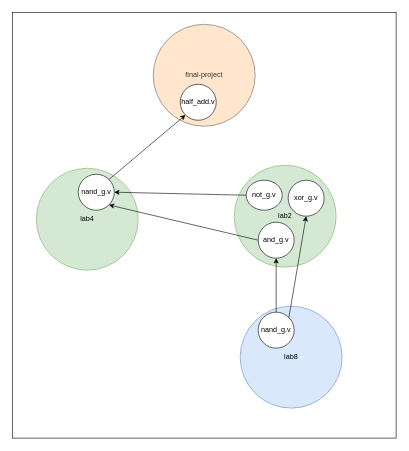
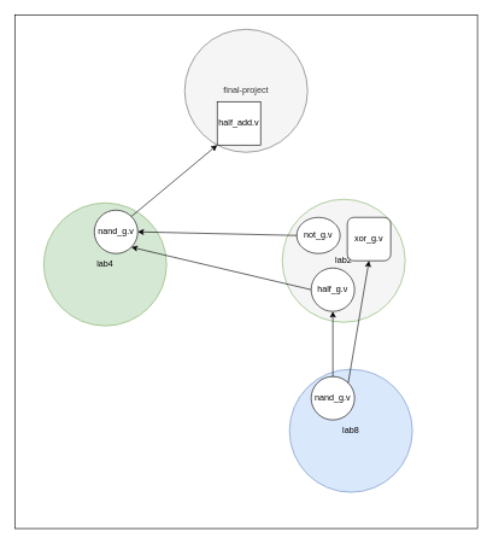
  <mxCell id="0" />
  <mxCell id="1" parent="0" />
  <mxCell id="2" value="" style="rounded=0;whiteSpace=wrap;html=1;" parent="1" vertex="1"><mxGeometry x="20" y="20" width="640" height="710" as="geometry" /></mxCell>
- <mxCell id="3" value="final-project" style="ellipse;whiteSpace=wrap;html=1;aspect=fixed;fillColor=#ffe6cc;fontColor=#333333;strokeColor=#666666;" parent="1" vertex="1"><mxGeometry x="255" y="40" width="170" height="170" as="geometry" /></mxCell>
+ <mxCell id="3" value="final-project" style="ellipse;whiteSpace=wrap;html=1;aspect=fixed;fillColor=#f5f5f5;fontColor=#333333;strokeColor=#666666;" parent="1" vertex="1"><mxGeometry x="255" y="40" width="170" height="170" as="geometry" /></mxCell>
  <mxCell id="4" value="lab4" style="ellipse;whiteSpace=wrap;html=1;aspect=fixed;fillColor=#d5e8d4;strokeColor=#82b366;" parent="1" vertex="1"><mxGeometry x="60" y="280" width="170" height="170" as="geometry" /></mxCell>
- <mxCell id="5" value="lab2" style="ellipse;whiteSpace=wrap;html=1;aspect=fixed;fillColor=#d5e8d4;strokeColor=#82b366;" parent="1" vertex="1"><mxGeometry x="390" y="275" width="170" height="170" as="geometry" /></mxCell>
+ <mxCell id="5" value="lab2" style="ellipse;whiteSpace=wrap;html=1;aspect=fixed;fillColor=#f5f5f5;strokeColor=#82b366;" parent="1" vertex="1"><mxGeometry x="390" y="275" width="170" height="170" as="geometry" /></mxCell>
  <mxCell id="6" value="lab8" style="ellipse;whiteSpace=wrap;html=1;aspect=fixed;fillColor=#dae8fc;strokeColor=#6c8ebf;" parent="1" vertex="1"><mxGeometry x="400" y="510" width="170" height="170" as="geometry" /></mxCell>
  <mxCell id="7" value="" style="endArrow=classic;html=1;entryX=1;entryY=1;entryDx=0;entryDy=0;exitX=0;exitY=0.5;exitDx=0;exitDy=0;" parent="1" source="11" target="10" edge="1"><mxGeometry width="50" height="50" relative="1" as="geometry"><mxPoint x="300" y="480" as="sourcePoint" /><mxPoint x="350" y="430" as="targetPoint" /></mxGeometry></mxCell>
  <mxCell id="8" value="" style="endArrow=classic;html=1;exitX=0.5;exitY=0;exitDx=0;exitDy=0;entryX=0.5;entryY=1;entryDx=0;entryDy=0;" parent="1" source="14" target="11" edge="1"><mxGeometry width="50" height="50" relative="1" as="geometry"><mxPoint x="400" y="400" as="sourcePoint" /><mxPoint x="660" y="420" as="targetPoint" /></mxGeometry></mxCell>
  <mxCell id="9" value="" style="endArrow=classic;html=1;entryX=0;entryY=1;entryDx=0;entryDy=0;exitX=1;exitY=0;exitDx=0;exitDy=0;" parent="1" source="10" target="13" edge="1"><mxGeometry width="50" height="50" relative="1" as="geometry"><mxPoint x="400" y="400" as="sourcePoint" /><mxPoint x="202.426" y="322.426" as="targetPoint" /></mxGeometry></mxCell>
  <mxCell id="10" value="nand_g.v" style="ellipse;whiteSpace=wrap;html=1;aspect=fixed;" parent="1" vertex="1"><mxGeometry x="130" y="290" width="60" height="60" as="geometry" /></mxCell>
- <mxCell id="11" value="and_g.v" style="ellipse;whiteSpace=wrap;html=1;aspect=fixed;" parent="1" vertex="1"><mxGeometry x="430" y="370" width="60" height="60" as="geometry" /></mxCell>
- <mxCell id="12" value="xor_g.v" style="ellipse;whiteSpace=wrap;html=1;aspect=fixed;" parent="1" vertex="1"><mxGeometry x="480" y="300" width="60" height="60" as="geometry" /></mxCell>
- <mxCell id="13" value="half_add.v" style="ellipse;whiteSpace=wrap;html=1;aspect=fixed;" parent="1" vertex="1"><mxGeometry x="300" y="140" width="60" height="60" as="geometry" /></mxCell>
+ <mxCell id="11" value="half_g.v" style="ellipse;whiteSpace=wrap;html=1;aspect=fixed;" parent="1" vertex="1"><mxGeometry x="430" y="370" width="60" height="60" as="geometry" /></mxCell>
+ <mxCell id="12" value="xor_g.v" style="whiteSpace=wrap;html=1;aspect=fixed;rounded=1;" parent="1" vertex="1"><mxGeometry x="480" y="300" width="60" height="60" as="geometry" /></mxCell>
+ <mxCell id="13" value="half_add.v" style="whiteSpace=wrap;html=1;aspect=fixed;rounded=0;" parent="1" vertex="1"><mxGeometry x="300" y="140" width="60" height="60" as="geometry" /></mxCell>
  <mxCell id="14" value="nand_g.v" style="ellipse;whiteSpace=wrap;html=1;aspect=fixed;" parent="1" vertex="1"><mxGeometry x="430" y="520" width="60" height="60" as="geometry" /></mxCell>
  <mxCell id="15" value="not_g.v" style="ellipse;whiteSpace=wrap;html=1;aspect=fixed;" parent="1" vertex="1"><mxGeometry x="410" y="300" width="60" height="50" as="geometry" /></mxCell>
  <mxCell id="16" value="" style="endArrow=classic;html=1;entryX=1;entryY=0.5;entryDx=0;entryDy=0;exitX=0;exitY=0.5;exitDx=0;exitDy=0;" parent="1" source="15" target="10" edge="1"><mxGeometry width="50" height="50" relative="1" as="geometry"><mxPoint x="440" y="410" as="sourcePoint" /><mxPoint x="191.213" y="351.213" as="targetPoint" /></mxGeometry></mxCell>
  <mxCell id="17" value="" style="endArrow=classic;html=1;exitX=1;exitY=0;exitDx=0;exitDy=0;entryX=0.5;entryY=1;entryDx=0;entryDy=0;" edge="1" parent="1" source="14" target="12"><mxGeometry width="50" height="50" relative="1" as="geometry"><mxPoint x="470" y="530" as="sourcePoint" /><mxPoint x="470" y="440" as="targetPoint" /></mxGeometry></mxCell>
